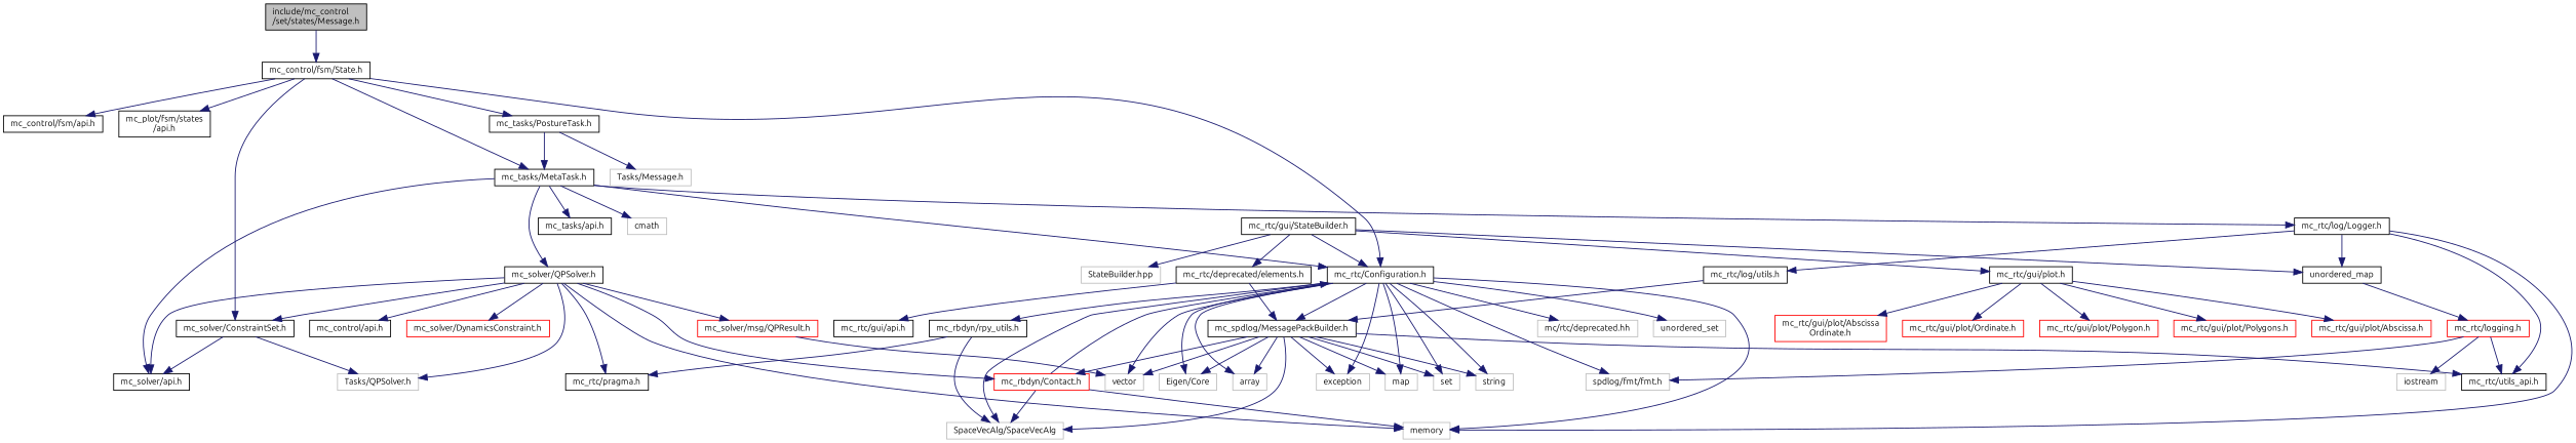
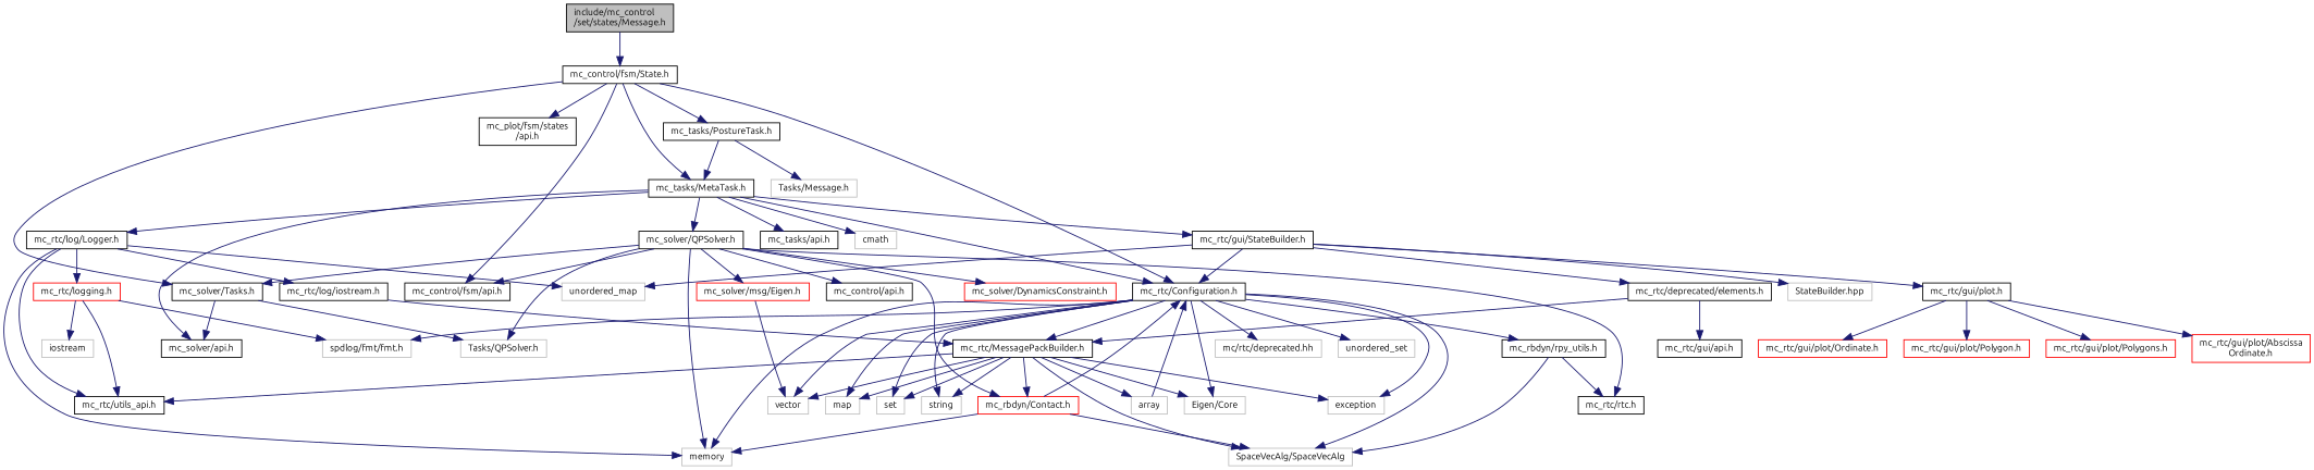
  digraph {
    fontname=Ubuntu
    node [color=black fillcolor=white fontname=Ubuntu fontsize=10 shape=record style=filled]
    edge [color=midnightblue fontname=Ubuntu fontsize=10 labelfontname=Helvetica labelfontsize=10 style=solid]
    n1 [fillcolor=grey75 fontcolor=black height=0.2 label="include/mc_control\l/set/states/Message.h" width=0.4]
    n2 [height=0.2 label="mc_control/fsm/State.h" width=0.4]
    n3 [height=0.2 label="mc_control/fsm/api.h" width=0.4]
    n4 [height=0.2 label="mc_plot/fsm/states\l/api.h" width=0.4]
-   n5 [height=0.2 label="mc_solver/ConstraintSet.h" width=0.4]
+   n5 [height=0.2 label="mc_solver/Tasks.h" width=0.4]
    n6 [height=0.2 label="mc_tasks/MetaTask.h" width=0.4]
    n7 [height=0.2 label="mc_rtc/Configuration.h" width=0.4]
    n8 [height=0.2 label="mc_tasks/PostureTask.h" width=0.4]
    n9 [height=0.2 label="mc_solver/api.h" width=0.4]
    n10 [color=grey75 height=0.2 label="Tasks/QPSolver.h" width=0.4]
    n11 [height=0.2 label="mc_rtc/gui/StateBuilder.h" width=0.4]
    n12 [height=0.2 label="mc_rtc/log/Logger.h" width=0.4]
    n13 [height=0.2 label="mc_solver/QPSolver.h" width=0.4]
    n14 [height=0.2 label="mc_tasks/api.h" width=0.4]
    n15 [color=grey75 height=0.2 label=cmath width=0.4]
-   n16 [height=0.2 label="mc_spdlog/MessagePackBuilder.h" width=0.4]
+   n16 [height=0.2 label="mc_rtc/MessagePackBuilder.h" width=0.4]
    n17 [color=grey75 height=0.2 label="SpaceVecAlg/SpaceVecAlg" width=0.4]
    n18 [color=grey75 height=0.2 label="Eigen/Core" width=0.4]
    n19 [color=grey75 height=0.2 label=array width=0.4]
    n20 [color=grey75 height=0.2 label=exception width=0.4]
    n21 [color=grey75 height=0.2 label=map width=0.4]
    n22 [color=grey75 height=0.2 label=memory width=0.4]
    n23 [color=grey75 height=0.2 label=set width=0.4]
    n24 [color=grey75 height=0.2 label=string width=0.4]
    n25 [color=grey75 height=0.2 label=vector width=0.4]
    n26 [height=0.2 label="mc_rbdyn/rpy_utils.h" width=0.4]
    n27 [color=grey75 height=0.2 label="mc/rtc/deprecated.hh" width=0.4]
    n28 [color=grey75 height=0.2 label="spdlog/fmt/fmt.h" width=0.4]
    n29 [color=grey75 height=0.2 label=unordered_set width=0.4]
    n30 [color=grey75 height=0.2 label="Tasks/Message.h" width=0.4]
    n31 [height=0.2 label="mc_rtc/deprecated/elements.h" width=0.4]
    n32 [height=0.2 label="mc_rtc/gui/plot.h" width=0.4]
-   n33 [height=0.2 label=unordered_map width=0.4]
+   n33 [color=grey75 height=0.2 label=unordered_map width=0.4]
    n34 [color=grey75 height=0.2 label="StateBuilder.hpp" width=0.4]
    n35 [height=0.2 label="mc_rtc/utils_api.h" width=0.4]
-   n36 [height=0.2 label="mc_rtc/log/utils.h" width=0.4]
+   n36 [height=0.2 label="mc_rtc/log/iostream.h" width=0.4]
    n37 [color=red height=0.2 label="mc_rtc/logging.h" width=0.4]
-   n38 [height=0.2 label="mc_rtc/pragma.h" width=0.4]
+   n38 [height=0.2 label="mc_rtc/rtc.h" width=0.4]
    n39 [height=0.2 label="mc_control/api.h" width=0.4]
    n40 [color=red height=0.2 label="mc_rbdyn/Contact.h" width=0.4]
    n41 [color=red height=0.2 label="mc_solver/DynamicsConstraint.h" width=0.4]
-   n42 [color=red height=0.2 label="mc_solver/msg/QPResult.h" width=0.4]
+   n42 [color=red height=0.2 label="mc_solver/msg/Eigen.h" width=0.4]
    n43 [height=0.2 label="mc_rtc/gui/api.h" width=0.4]
-   n44 [color=red height=0.2 label="mc_rtc/gui/plot/Abscissa.h" width=0.4]
    n45 [color=red height=0.2 label="mc_rtc/gui/plot/Abscissa\lOrdinate.h" width=0.4]
    n46 [color=red height=0.2 label="mc_rtc/gui/plot/Ordinate.h" width=0.4]
    n47 [color=red height=0.2 label="mc_rtc/gui/plot/Polygon.h" width=0.4]
    n48 [color=red height=0.2 label="mc_rtc/gui/plot/Polygons.h" width=0.4]
    n49 [color=grey75 height=0.2 label=iostream width=0.4]
    n1 -> n2
    n2 -> n3
    n2 -> n4
    n2 -> n5
    n2 -> n6
    n2 -> n7
    n2 -> n8
    n5 -> n9
    n5 -> n10
    n6 -> n7
    n6 -> n9
+   n6 -> n11
    n6 -> n12
    n6 -> n13
    n6 -> n14
    n6 -> n15
    n7 -> n16
    n7 -> n17
    n7 -> n18
-   n7 -> n19
+   n19 -> n7
    n7 -> n20
    n7 -> n21
    n7 -> n22
    n7 -> n23
    n7 -> n24
    n7 -> n25
    n7 -> n26
    n7 -> n27
    n7 -> n28
    n7 -> n29
    n8 -> n6
    n8 -> n30
    n11 -> n7
    n11 -> n31
    n11 -> n32
    n11 -> n33
    n11 -> n34
    n12 -> n22
    n12 -> n33
    n12 -> n35
    n12 -> n36
-   n33 -> n37
+   n12 -> n37
    n13 -> n5
-   n13 -> n9
+   n13 -> n3
    n13 -> n10
    n13 -> n22
    n13 -> n38
    n13 -> n39
    n13 -> n40
    n13 -> n41
    n13 -> n42
    n16 -> n17
    n16 -> n18
    n16 -> n19
    n16 -> n20
    n16 -> n21
    n16 -> n23
    n16 -> n24
    n16 -> n25
    n16 -> n35
    n16 -> n40
    n26 -> n17
    n26 -> n38
    n31 -> n16
    n31 -> n43
-   n32 -> n44
    n32 -> n45
    n32 -> n46
    n32 -> n47
    n32 -> n48
    n36 -> n16
    n37 -> n28
    n37 -> n35
    n37 -> n49
    n40 -> n7
    n40 -> n17
    n40 -> n22
    n42 -> n25
  }
